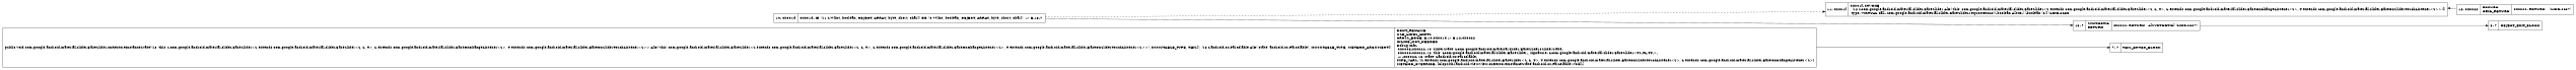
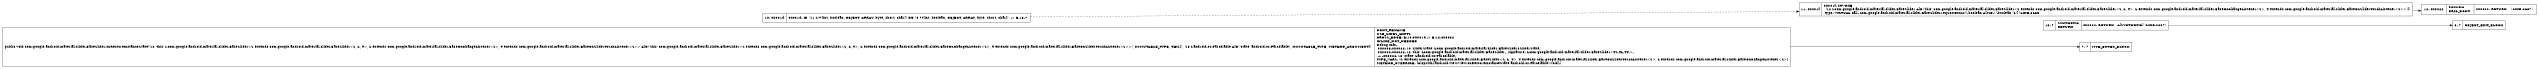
  digraph {
    rankdir=LR
    node [shape=record]
-   n1 [label="{7\:\ ?|THIS_ENTER_BLOCK\l}"]
+   n1 [label="{7\:\ ?|MTH_ENTER_BLOCK\l}"]
    n2 [label="{10\:\ 0x001d|0x001d: IF  (r1 I:??[int, boolean, OBJECT, ARRAY, byte, short, char]) == (0 ??[int, boolean, OBJECT, ARRAY, byte, short, char])  \-\> B:13:? \l}"]
    n3 [label="{11\:\ 0x001f|0x001f: INVOKE  \l  (r2 I:com.google.android.material.slider.BaseSlider A[D('this' com.google.android.material.slider.BaseSlider\<S extends com.google.android.material.slider.BaseSlider\<S, L, T\>, L extends com.google.android.material.slider.BaseOnChangeListener\<S\>, T extends com.google.android.material.slider.BaseOnSliderTouchListener\<S\>\>)])\l type: VIRTUAL call: com.google.android.material.slider.BaseSlider.requestFocus():boolean A[MD:():boolean (c)] (LINE:2635)\l}"]
    n4 [label="{13\:\ ?|SYNTHETIC\lRETURN\l|0x0022: RETURN   A[SYNTHETIC] (LINE:2637)\l}"]
-   n5 [label="{12\:\ 0x0022|RETURN\lORIG_RETURN\l|0x0022: RETURN    (LINE:2637)\l}"]
+   n5 [label="{12\:\ 0x0022|RETURN\lORIG_DONT\l|0x0022: RETURN    (LINE:2637)\l}"]
    n6 [label="{8\:\ ?|OBJECT_EXIT_BLOCK\l}"]
    n7 [label="{public void com.google.android.material.slider.BaseSlider.onRestoreInstanceState((r2 'this' I:com.google.android.material.slider.BaseSlider\<S extends com.google.android.material.slider.BaseSlider\<S, L, T\>, L extends com.google.android.material.slider.BaseOnChangeListener\<S\>, T extends com.google.android.material.slider.BaseOnSliderTouchListener\<S\>\> A[D('this' com.google.android.material.slider.BaseSlider\<S extends com.google.android.material.slider.BaseSlider\<S, L, T\>, L extends com.google.android.material.slider.BaseOnChangeListener\<S\>, T extends com.google.android.material.slider.BaseOnSliderTouchListener\<S\>\>), IMMUTABLE_TYPE, THIS]), (r3 I:android.os.Parcelable A[D('state' android.os.Parcelable), IMMUTABLE_TYPE, METHOD_ARGUMENT]))  | DONT_RENAME\lUSE_LINES_HINTS\lCROSS_EDGE: B:10:0x001d \-\> B:12:0x0022\lINLINE_NOT_NEEDED\lDebug Info:\l  0x0003\-0x0022: r0 'sliderState' Lcom\/google\/android\/material\/slider\/BaseSlider$SliderState;\l  0x0000\-0x0022: r2 'this' Lcom\/google\/android\/material\/slider\/BaseSlider;, signature: Lcom\/google\/android\/material\/slider\/BaseSlider\<TS;TL;TT;\>;\l  \-1 \-0x0022: r3 'state' Landroid\/os\/Parcelable;\lTYPE_VARS: [S extends com.google.android.material.slider.BaseSlider\<S, L, T\>, T extends com.google.android.material.slider.BaseOnSliderTouchListener\<S\>, L extends com.google.android.material.slider.BaseOnChangeListener\<S\>]\lMETHOD_OVERRIDE: [ClspMth\{android.view.View.onRestoreInstanceState(android.os.Parcelable):void\}]\l}"]
    n2 -> n3 [style=dashed]
-   n2 -> n4
-   n5 -> n3
+   n3 -> n5
    n4 -> n6
    n7 -> n1
  }
